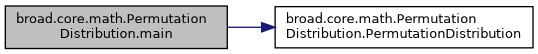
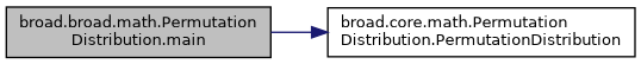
  digraph {
    rankdir=LR
    node [color=black fontname=Helvetica fontsize=10 shape=record style=filled]
-   n1 [fillcolor=grey75 fontcolor=black height=0.2 label="broad.core.math.Permutation\lDistribution.main" width=0.4]
+   n1 [fillcolor=grey75 fontcolor=black height=0.2 label="broad.broad.math.Permutation\lDistribution.main" width=0.4]
    n2 [fillcolor=white height=0.2 label="broad.core.math.Permutation\lDistribution.PermutationDistribution" width=0.4]
    n1 -> n2 [color=midnightblue fontname=Helvetica fontsize=10 labelfontname=Helvetica labelfontsize=10 style=solid]
  }
